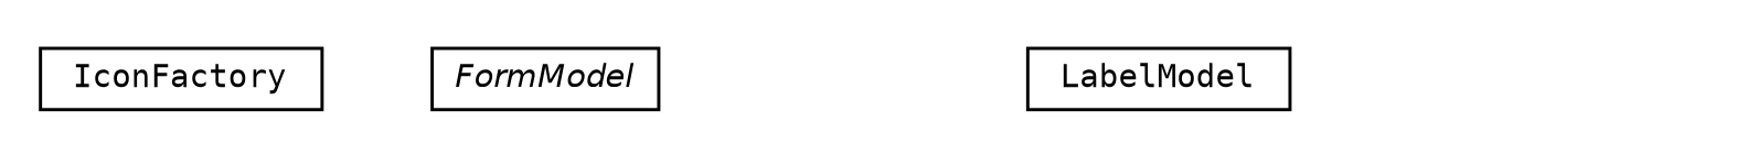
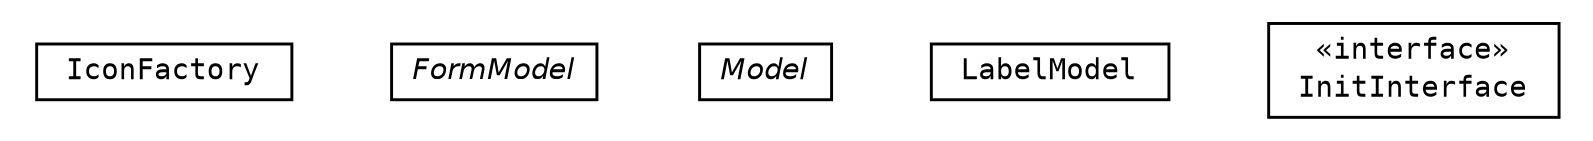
  digraph {
    nodesep=0.25
    ranksep=0.5
    fontname="DejaVu Sans Mono"
    node [fontcolor=black fontname="DejaVu Sans Mono" fontsize=10.0 shape=plaintext]
    n1 [label=<<table title="org.universAAL.ui.handler.gui.swing.model.IconFactory" border="0" cellborder="1" cellspacing="0" cellpadding="2" port="p" href="./IconFactory.html"> 		<tr><td><table border="0" cellspacing="0" cellpadding="1"> <tr><td align="center" balign="center"> IconFactory </td></tr> 		</table></td></tr> 		</table>>]
    n2 [label=<<table title="org.universAAL.ui.handler.gui.swing.model.FormModel" border="0" cellborder="1" cellspacing="0" cellpadding="2" port="p" href="./FormModel.html"> 		<tr><td><table border="0" cellspacing="0" cellpadding="1"> <tr><td align="center" balign="center"><font face="Helvetica-Oblique"> FormModel </font></td></tr> 		</table></td></tr> 		</table>>]
+   n3 [label=<<table title="org.universAAL.ui.handler.gui.swing.model.Model" border="0" cellborder="1" cellspacing="0" cellpadding="2" port="p" href="./Model.html"> 		<tr><td><table border="0" cellspacing="0" cellpadding="1"> <tr><td align="center" balign="center"><font face="Helvetica-Oblique"> Model </font></td></tr> 		</table></td></tr> 		</table>>]
    n4 [label=<<table title="org.universAAL.ui.handler.gui.swing.model.LabelModel" border="0" cellborder="1" cellspacing="0" cellpadding="2" port="p" href="./LabelModel.html"> 		<tr><td><table border="0" cellspacing="0" cellpadding="1"> <tr><td align="center" balign="center"> LabelModel </td></tr> 		</table></td></tr> 		</table>>]
+   n5 [label=<<table title="org.universAAL.ui.handler.gui.swing.model.InitInterface" border="0" cellborder="1" cellspacing="0" cellpadding="2" port="p" href="./InitInterface.html"> 		<tr><td><table border="0" cellspacing="0" cellpadding="1"> <tr><td align="center" balign="center"> &#171;interface&#187; </td></tr> <tr><td align="center" balign="center"> InitInterface </td></tr> 		</table></td></tr> 		</table>>]
  }
